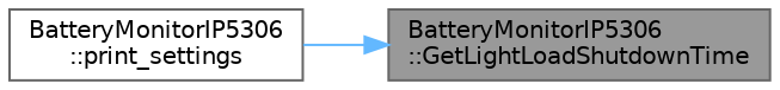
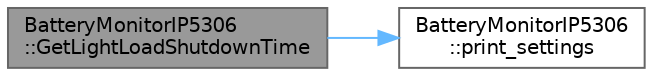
  digraph {
    rankdir=RL
    node [fontname=Helvetica fontsize=10 shape=box style=filled]
    n1 [color=gray40 fillcolor=grey60 fontcolor=black height=0.2 label="BatteryMonitorIP5306\l::GetLightLoadShutdownTime" width=0.4]
    n2 [color=grey40 fillcolor=white height=0.2 label="BatteryMonitorIP5306\l::print_settings" width=0.4]
-   n1 -> n2 [color=steelblue1 dir=back fontname=Helvetica fontsize=10 labelfontname=Helvetica labelfontsize=10 style=solid]
+   n2 -> n1 [color=steelblue1 dir=back fontname=Helvetica fontsize=10 labelfontname=Helvetica labelfontsize=10 style=solid]
  }
